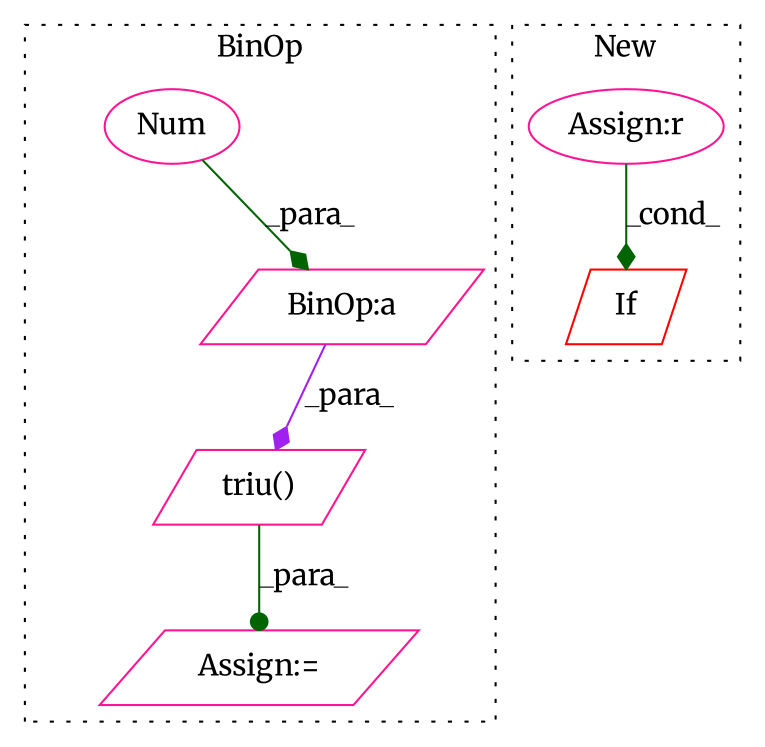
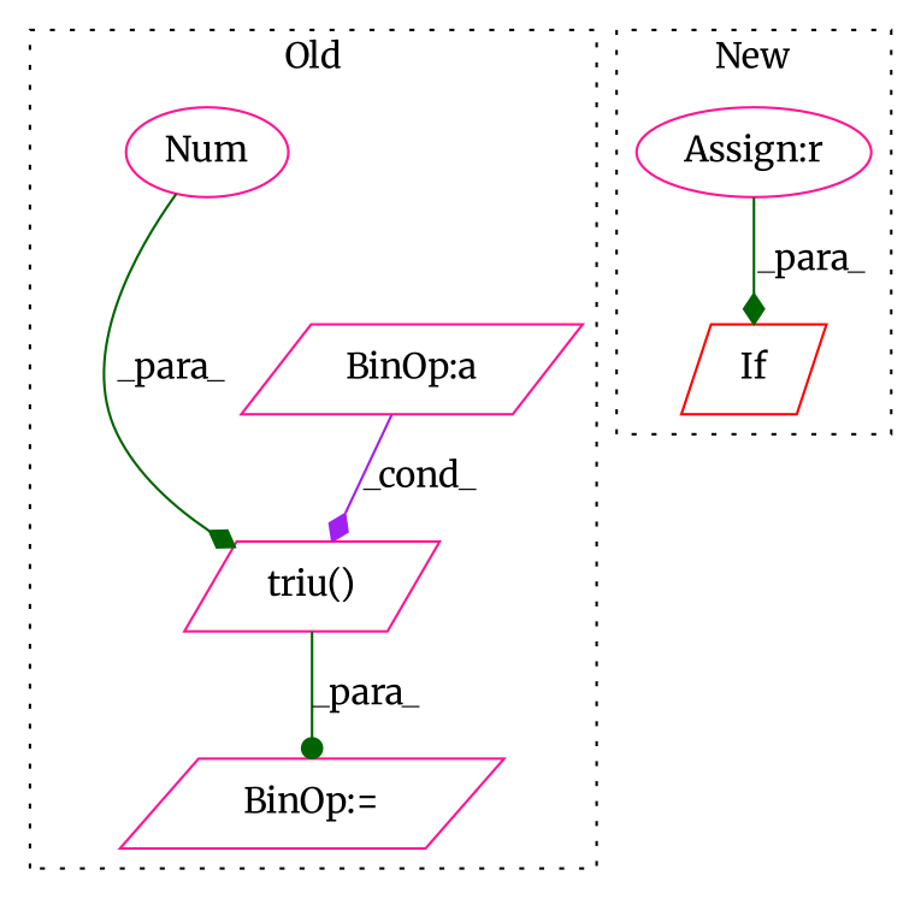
  digraph {
    fontname=Merriweather
    node [color=deeppink fontname=Merriweather l=3 shape=parallelogram]
    edge [arrowhead=diamond color=darkgreen fontname=Merriweather]
    n1 [a=75 l="19,13" label="triu()" s="16547,16620"]
-   n2 [a=68 label="Assign:=" s=17176]
+   n2 [a=68 label="BinOp:=" s=17176]
    n3 [a=82 l=4 label="BinOp:a" s=16613]
    n4 [a=76 label=Num s=16617 shape=ellipse]
    n5 [a=96 color=red label=If s=37555]
    n6 [a=40 l=22 label="Assign:r" s=37558 shape=ellipse]
    subgraph cluster_1 {
-     label=BinOp
+     label=Old
      style=dotted
      n1
      n2
      n3
      n4
    }
    subgraph cluster_2 {
      label=New
      style=dotted
      n5
      n6
    }
    n1 -> n2 [arrowhead=dot label=_para_]
-   n3 -> n1 [color=purple label=_para_]
-   n4 -> n3 [label=_para_]
-   n6 -> n5 [label=_cond_]
+   n3 -> n1 [color=purple label=_cond_]
+   n4 -> n1 [label=_para_]
+   n6 -> n5 [label=_para_]
  }
